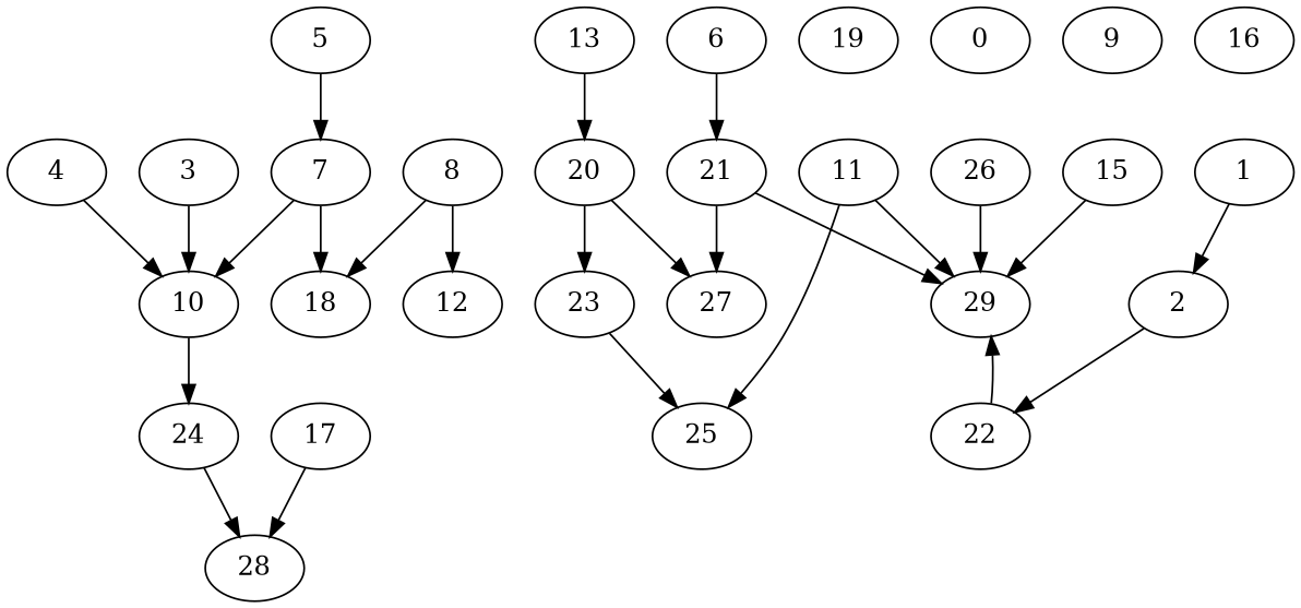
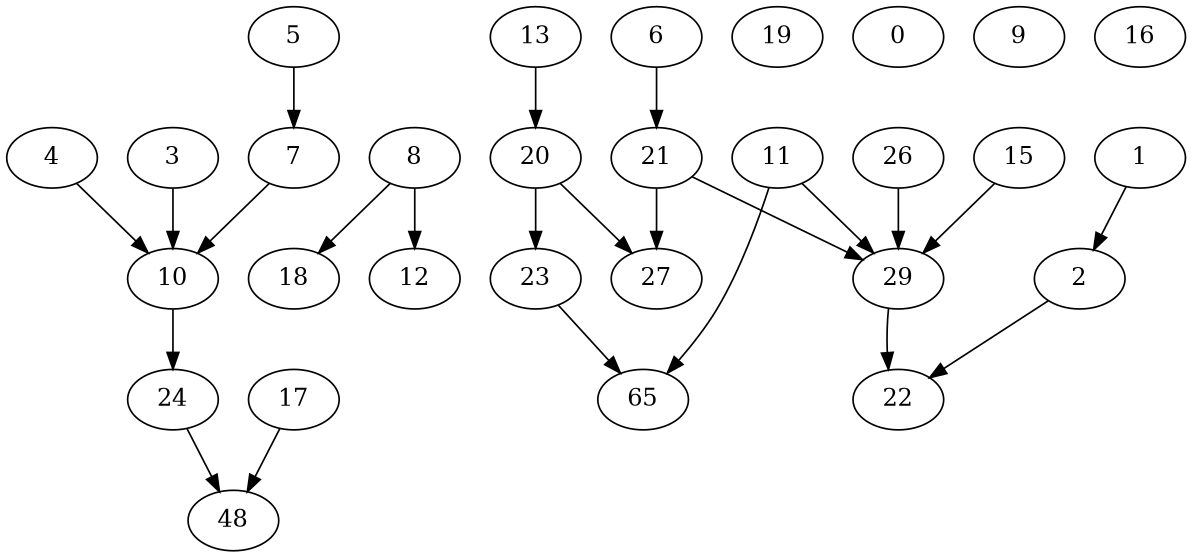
  digraph {
    fontname="DejaVu Serif"
    node [Weight=51 fontname="DejaVu Serif"]
    edge [Weight=3 fontname="DejaVu Serif"]
    5 [Weight=25]
    7 [Weight=85]
    10 [Weight=68]
    18 [Weight=59]
    24 [Weight=42]
    4 [Weight=59]
    23 [Weight=25]
    20
    27 [Weight=17]
    29 [Weight=68]
    22
    3 [Weight=42]
    13
    1 [Weight=25]
    2
    6 [Weight=59]
    21 [Weight=59]
-   28
+   28 [label=48]
    11 [Weight=76]
-   25 [Weight=68]
+   25 [Weight=68 label=65]
    15 [Weight=59]
    26 [Weight=42]
    17 [Weight=42]
    8 [Weight=17]
    12 [Weight=34]
    19 [Weight=68]
    0
    9
    16 [Weight=34]
    5 -> 7 [Weight=6]
    7 -> 10
-   7 -> 18 [Weight=10]
    10 -> 24
    24 -> 28 [Weight=4]
    4 -> 10 [Weight=4]
    23 -> 25
    20 -> 23
    20 -> 27 [Weight=6]
-   22 -> 29
+   29 -> 22
    3 -> 10 [Weight=10]
    13 -> 20 [Weight=9]
    1 -> 2 [Weight=7]
    2 -> 22 [Weight=4]
    6 -> 21 [Weight=9]
    21 -> 27 [Weight=10]
    21 -> 29 [Weight=8]
    11 -> 29 [Weight=8]
    11 -> 25 [Weight=7]
    15 -> 29
    26 -> 29
    17 -> 28 [Weight=6]
    8 -> 18 [Weight=7]
    8 -> 12 [Weight=4]
  }
